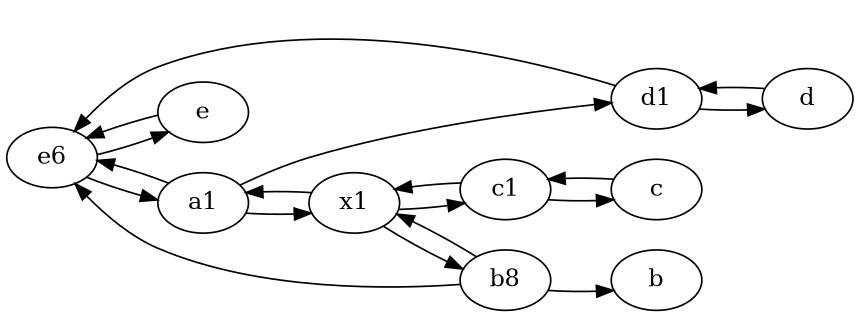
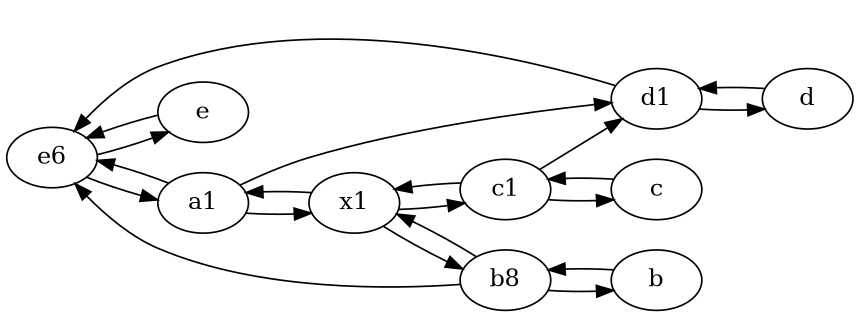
  digraph {
    rankdir=LR
    n1 [label=e6]
    a1
    e
    d1
    x1
    d
    n7 [label=b8]
    c1
    b
    c
    n1 -> a1
    n1 -> e
    a1 -> n1
    a1 -> d1
    a1 -> x1
    e -> n1
    d1 -> n1
    d1 -> d
    x1 -> a1
    x1 -> n7
    x1 -> c1
    d -> d1
    n7 -> n1
    n7 -> x1
    n7 -> b
+   c1 -> d1
    c1 -> x1
    c1 -> c
+   b -> n7
    c -> c1
  }
